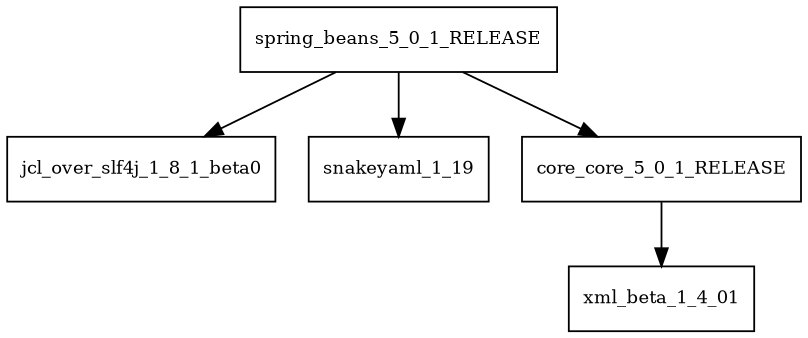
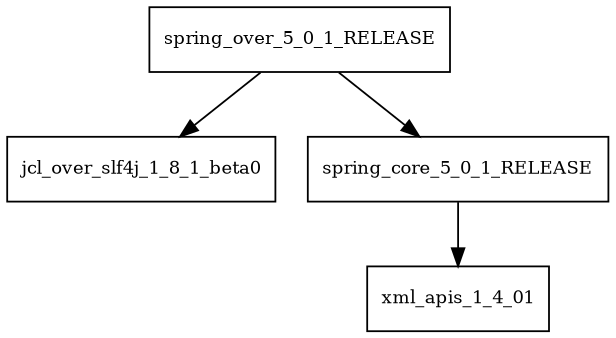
  digraph {
    node [fontsize=10.0 shape=box]
    n1 [label=jcl_over_slf4j_1_8_1_beta0]
-   spring_beans_5_0_1_RELEASE
-   snakeyaml_1_19
-   spring_core_5_0_1_RELEASE [label=core_core_5_0_1_RELEASE]
-   xml_apis_1_4_01 [label=xml_beta_1_4_01]
+   spring_beans_5_0_1_RELEASE [label=spring_over_5_0_1_RELEASE]
+   spring_core_5_0_1_RELEASE
+   xml_apis_1_4_01
    spring_beans_5_0_1_RELEASE -> n1
-   spring_beans_5_0_1_RELEASE -> snakeyaml_1_19
    spring_beans_5_0_1_RELEASE -> spring_core_5_0_1_RELEASE
    spring_core_5_0_1_RELEASE -> xml_apis_1_4_01
  }
